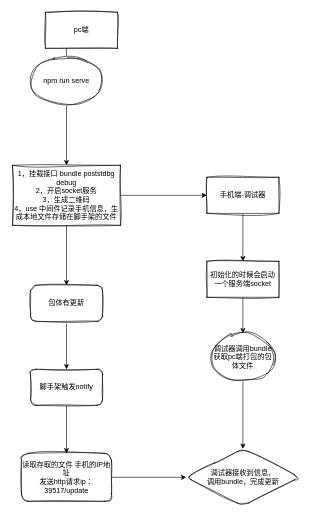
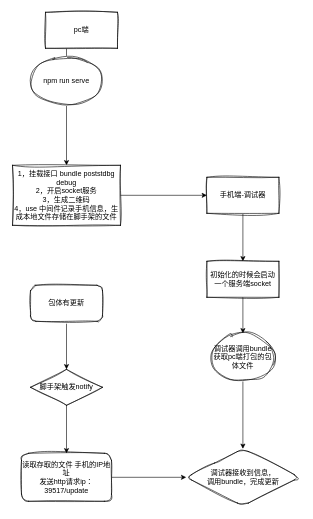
  <mxCell id="0" />
  <mxCell id="1" parent="0" />
  <mxCell id="2" value="" style="edgeStyle=orthogonalEdgeStyle;rounded=0;orthogonalLoop=1;jettySize=auto;html=1;" edge="1" parent="1" source="4" target="6"><mxGeometry relative="1" as="geometry" /></mxCell>
  <mxCell id="3" value="" style="edgeStyle=orthogonalEdgeStyle;rounded=0;orthogonalLoop=1;jettySize=auto;html=1;" edge="1" parent="1" source="4" target="7"><mxGeometry relative="1" as="geometry" /></mxCell>
  <mxCell id="4" value="npm run serve" style="ellipse;whiteSpace=wrap;html=1;sketch=1;curveFitting=1;jiggle=2;" parent="1" vertex="1"><mxGeometry x="50" y="95" width="120" height="80" as="geometry" /></mxCell>
- <mxCell id="5" value="" style="edgeStyle=orthogonalEdgeStyle;rounded=0;orthogonalLoop=1;jettySize=auto;html=1;" edge="1" parent="1" source="6" target="14"><mxGeometry relative="1" as="geometry" /></mxCell>
  <mxCell id="6" value="1，挂载接口 bundle poststdbg debug&lt;br style=&quot;border-color: var(--border-color);&quot;&gt;2，开启socket服务&lt;br style=&quot;border-color: var(--border-color);&quot;&gt;3，生成二维码&lt;br&gt;4，use 中间件记录手机信息，生成本地文件存储在脚手架的文件" style="whiteSpace=wrap;html=1;sketch=1;curveFitting=1;jiggle=2;" vertex="1" parent="1"><mxGeometry x="20" y="275" width="180" height="100" as="geometry" /></mxCell>
  <mxCell id="7" value="pc端" style="whiteSpace=wrap;html=1;sketch=1;curveFitting=1;jiggle=2;" vertex="1" parent="1"><mxGeometry x="75" y="20" width="120" height="60" as="geometry" /></mxCell>
  <mxCell id="8" value="" style="edgeStyle=orthogonalEdgeStyle;rounded=0;orthogonalLoop=1;jettySize=auto;html=1;" edge="1" parent="1" source="9" target="20"><mxGeometry relative="1" as="geometry" /></mxCell>
  <mxCell id="9" value="手机端-调试器" style="whiteSpace=wrap;html=1;sketch=1;curveFitting=1;jiggle=2;" vertex="1" parent="1"><mxGeometry x="344" y="295" width="120" height="60" as="geometry" /></mxCell>
  <mxCell id="10" value="" style="edgeStyle=orthogonalEdgeStyle;rounded=0;orthogonalLoop=1;jettySize=auto;html=1;" edge="1" parent="1" source="11" target="21"><mxGeometry relative="1" as="geometry" /></mxCell>
  <mxCell id="11" value="调试器调用bundle获取pc端打包的包体文件" style="ellipse;whiteSpace=wrap;html=1;sketch=1;curveFitting=1;jiggle=2;" vertex="1" parent="1"><mxGeometry x="351" y="555" width="106" height="80" as="geometry" /></mxCell>
  <mxCell id="12" value="" style="endArrow=classic;html=1;rounded=0;entryX=0;entryY=0.5;entryDx=0;entryDy=0;exitX=1;exitY=0.5;exitDx=0;exitDy=0;" edge="1" parent="1" source="6" target="9"><mxGeometry width="50" height="50" relative="1" as="geometry"><mxPoint x="190" y="385" as="sourcePoint" /><mxPoint x="240" y="335" as="targetPoint" /></mxGeometry></mxCell>
  <mxCell id="13" value="" style="edgeStyle=orthogonalEdgeStyle;rounded=0;orthogonalLoop=1;jettySize=auto;html=1;" edge="1" parent="1" source="14" target="16"><mxGeometry relative="1" as="geometry" /></mxCell>
  <mxCell id="14" value="包体有更新" style="rounded=1;whiteSpace=wrap;html=1;sketch=1;curveFitting=1;jiggle=2;" vertex="1" parent="1"><mxGeometry x="50" y="475" width="120" height="60" as="geometry" /></mxCell>
  <mxCell id="15" value="" style="edgeStyle=orthogonalEdgeStyle;rounded=0;orthogonalLoop=1;jettySize=auto;html=1;" edge="1" parent="1" source="16" target="18"><mxGeometry relative="1" as="geometry" /></mxCell>
- <mxCell id="16" value="脚手架触发notify" style="whiteSpace=wrap;html=1;rounded=1;sketch=1;curveFitting=1;jiggle=2;" vertex="1" parent="1"><mxGeometry x="50" y="615" width="120" height="60" as="geometry" /></mxCell>
+ <mxCell id="16" value="脚手架触发notify" style="rhombus;whiteSpace=wrap;html=1;sketch=1;curveFitting=1;jiggle=2;" vertex="1" parent="1"><mxGeometry x="50" y="615" width="120" height="60" as="geometry" /></mxCell>
  <mxCell id="17" value="" style="edgeStyle=orthogonalEdgeStyle;rounded=0;orthogonalLoop=1;jettySize=auto;html=1;" edge="1" parent="1" source="18" target="21"><mxGeometry relative="1" as="geometry" /></mxCell>
  <mxCell id="18" value="读取存取的文件 手机的IP地址&lt;br&gt;发送http请求ip：39517/update" style="rounded=1;whiteSpace=wrap;html=1;sketch=1;curveFitting=1;jiggle=2;" vertex="1" parent="1"><mxGeometry x="35" y="755" width="150" height="80" as="geometry" /></mxCell>
  <mxCell id="19" value="" style="edgeStyle=orthogonalEdgeStyle;rounded=0;orthogonalLoop=1;jettySize=auto;html=1;" edge="1" parent="1" source="20" target="11"><mxGeometry relative="1" as="geometry" /></mxCell>
  <mxCell id="20" value="初始化的时候会启动一个服务端socket" style="whiteSpace=wrap;html=1;sketch=1;curveFitting=1;jiggle=2;" vertex="1" parent="1"><mxGeometry x="344" y="435" width="120" height="60" as="geometry" /></mxCell>
  <mxCell id="21" value="调试器接收到信息，&lt;br&gt;调用bundle，完成更新" style="rhombus;whiteSpace=wrap;html=1;rounded=1;sketch=1;curveFitting=1;jiggle=2;" vertex="1" parent="1"><mxGeometry x="309.5" y="747.5" width="189" height="95" as="geometry" /></mxCell>
